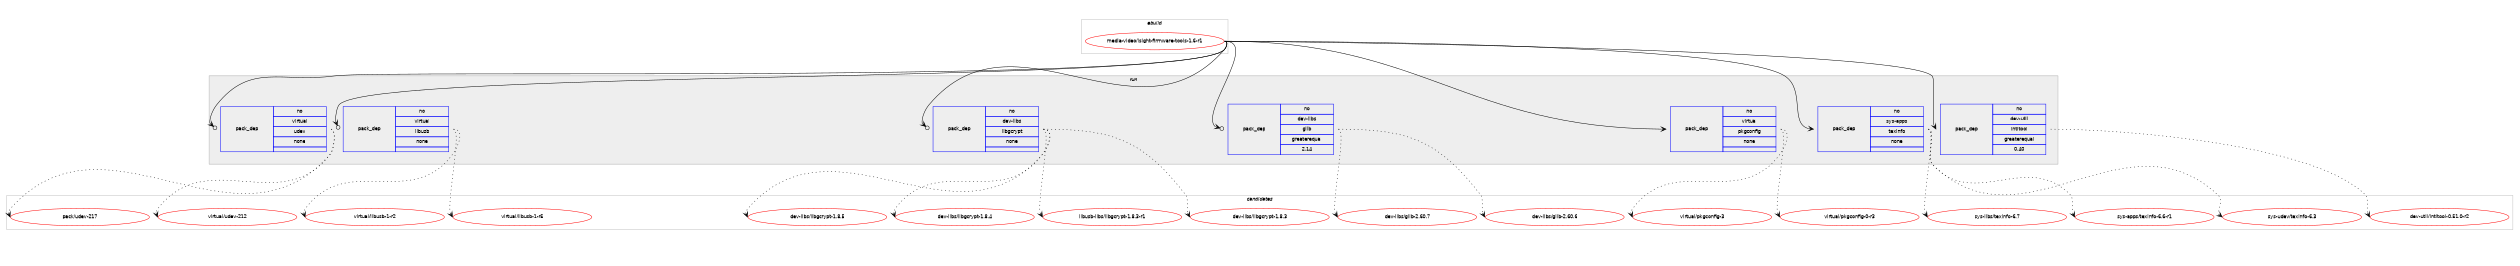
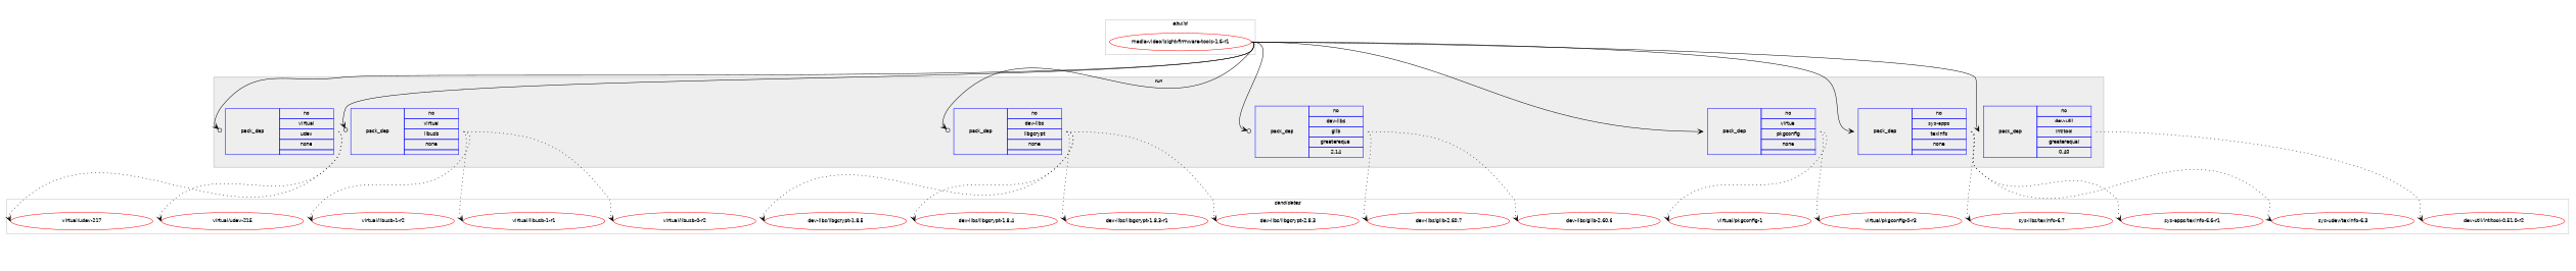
  digraph {
    compound=true
    concentrate=true
    fontname=Helvetica
    fontsize=10
    newrank=true
    rankdir=TB
    ranksep=1.5
    node [color=red fontname=Helvetica fontsize=10]
    edge [arrowhead=vee headport=w style=dotted tailport=e weight=100]
    n1 [label="media-video/isight-firmware-tools-1.6-r1" width=4]
    n2 [color=blue label=<<TABLE BORDER="0" CELLBORDER="1" CELLSPACING="0" CELLPADDING="4" WIDTH="220"><TR><TD ROWSPAN="6" CELLPADDING="30">pack_dep</TD></TR><TR><TD WIDTH="110">no</TD></TR><TR><TD>dev-util</TD></TR><TR><TD>intltool</TD></TR><TR><TD>greaterequal</TD></TR><TR><TD>0.40</TD></TR></TABLE>> shape=none]
    n3 [color=blue label=<<TABLE BORDER="0" CELLBORDER="1" CELLSPACING="0" CELLPADDING="4" WIDTH="220"><TR><TD ROWSPAN="6" CELLPADDING="30">pack_dep</TD></TR><TR><TD WIDTH="110">no</TD></TR><TR><TD>sys-apps</TD></TR><TR><TD>texinfo</TD></TR><TR><TD>none</TD></TR><TR><TD></TD></TR></TABLE>> shape=none]
    n4 [color=blue label=<<TABLE BORDER="0" CELLBORDER="1" CELLSPACING="0" CELLPADDING="4" WIDTH="220"><TR><TD ROWSPAN="6" CELLPADDING="30">pack_dep</TD></TR><TR><TD WIDTH="110">no</TD></TR><TR><TD>virtual</TD></TR><TR><TD>pkgconfig</TD></TR><TR><TD>none</TD></TR><TR><TD></TD></TR></TABLE>> shape=none]
    n5 [color=blue label=<<TABLE BORDER="0" CELLBORDER="1" CELLSPACING="0" CELLPADDING="4" WIDTH="220"><TR><TD ROWSPAN="6" CELLPADDING="30">pack_dep</TD></TR><TR><TD WIDTH="110">no</TD></TR><TR><TD>dev-libs</TD></TR><TR><TD>glib</TD></TR><TR><TD>greaterequal</TD></TR><TR><TD>2.14</TD></TR></TABLE>> shape=none]
    n6 [color=blue label=<<TABLE BORDER="0" CELLBORDER="1" CELLSPACING="0" CELLPADDING="4" WIDTH="220"><TR><TD ROWSPAN="6" CELLPADDING="30">pack_dep</TD></TR><TR><TD WIDTH="110">no</TD></TR><TR><TD>dev-libs</TD></TR><TR><TD>libgcrypt</TD></TR><TR><TD>none</TD></TR><TR><TD></TD></TR></TABLE>> shape=none]
    n7 [color=blue label=<<TABLE BORDER="0" CELLBORDER="1" CELLSPACING="0" CELLPADDING="4" WIDTH="220"><TR><TD ROWSPAN="6" CELLPADDING="30">pack_dep</TD></TR><TR><TD WIDTH="110">no</TD></TR><TR><TD>virtual</TD></TR><TR><TD>libusb</TD></TR><TR><TD>none</TD></TR><TR><TD></TD></TR></TABLE>> shape=none]
    n8 [color=blue label=<<TABLE BORDER="0" CELLBORDER="1" CELLSPACING="0" CELLPADDING="4" WIDTH="220"><TR><TD ROWSPAN="6" CELLPADDING="30">pack_dep</TD></TR><TR><TD WIDTH="110">no</TD></TR><TR><TD>virtual</TD></TR><TR><TD>udev</TD></TR><TR><TD>none</TD></TR><TR><TD></TD></TR></TABLE>> shape=none]
    n9 [label="dev-util/intltool-0.51.0-r2" width=4]
    n10 [label="sys-udev/texinfo-6.3" width=4]
    n11 [label="sys-apps/texinfo-6.6-r1" width=4]
    n12 [label="sys-libs/texinfo-6.7" width=4]
    n13 [label="virtual/pkgconfig-0-r3" width=4]
-   n14 [label="virtual/pkgconfig-3" width=4]
+   n14 [label="virtual/pkgconfig-1" width=4]
    n15 [label="dev-libs/glib-2.60.6" width=4]
    n16 [label="dev-libs/glib-2.60.7" width=4]
-   n17 [label="dev-libs/libgcrypt-1.8.3" width=4]
-   n18 [label="libusb-libs/libgcrypt-1.8.3-r1" width=4]
+   n17 [label="dev-libs/libgcrypt-2.8.3" width=4]
+   n18 [label="dev-libs/libgcrypt-1.8.3-r1" width=4]
    n19 [label="dev-libs/libgcrypt-1.8.4" width=4]
    n20 [label="dev-libs/libgcrypt-1.8.5" width=4]
-   n22 [label="virtual/libusb-1-r5" width=4]
+   n21 [label="virtual/libusb-0-r2" width=4]
+   n22 [label="virtual/libusb-1-r1" width=4]
    n23 [label="virtual/libusb-1-r2" width=4]
-   n24 [label="virtual/udev-212" width=4]
-   n25 [label="pack/udev-217" width=4]
+   n24 [label="virtual/udev-215" width=4]
+   n25 [label="virtual/udev-217" width=4]
    subgraph cluster_1 {
      color=gray
      label=<<i>ebuild</i>>
      rank=same
      n1
    }
    subgraph cluster_2 {
      color=gray
      label=<<i>dependencies</i>>
      subgraph cluster_3 {
        color=gray
        fillcolor="#eeeeee"
        label=<<i>compile</i>>
        style=filled
        subgraph sub_4 {
          color=gray
          fillcolor="#eeeeee"
          label=<<i>compile</i>>
          style=filled
          n2
        }
        subgraph sub_5 {
          color=gray
          fillcolor="#eeeeee"
          label=<<i>compile</i>>
          style=filled
          n3
        }
        subgraph sub_6 {
          color=gray
          fillcolor="#eeeeee"
          label=<<i>compile</i>>
          style=filled
          n4
        }
      }
      subgraph cluster_7 {
        color=gray
        fillcolor="#eeeeee"
        label=<<i>compile and run</i>>
        style=filled
        subgraph sub_8 {
          color=gray
          fillcolor="#eeeeee"
          label=<<i>compile and run</i>>
          style=filled
          n5
        }
        subgraph sub_9 {
          color=gray
          fillcolor="#eeeeee"
          label=<<i>compile and run</i>>
          style=filled
          n6
        }
        subgraph sub_10 {
          color=gray
          fillcolor="#eeeeee"
          label=<<i>compile and run</i>>
          style=filled
          n7
        }
        subgraph sub_11 {
          color=gray
          fillcolor="#eeeeee"
          label=<<i>compile and run</i>>
          style=filled
          n8
        }
      }
      subgraph cluster_12 {
        color=gray
        fillcolor="#eeeeee"
        label=<<i>run</i>>
        style=filled
      }
    }
    subgraph cluster_13 {
      color=gray
      label=<<i>candidates</i>>
      rank=same
      subgraph sub_14 {
        color=black
        label=<<i>candidates</i>>
        nodesep=1
        rank=same
        n9
      }
      subgraph sub_15 {
        color=black
        label=<<i>candidates</i>>
        nodesep=1
        rank=same
        n10
        n11
        n12
      }
      subgraph sub_16 {
        color=black
        label=<<i>candidates</i>>
        nodesep=1
        rank=same
        n13
        n14
      }
      subgraph sub_17 {
        color=black
        label=<<i>candidates</i>>
        nodesep=1
        rank=same
        n15
        n16
      }
      subgraph sub_18 {
        color=black
        label=<<i>candidates</i>>
        nodesep=1
        rank=same
        n17
        n18
        n19
        n20
      }
      subgraph sub_19 {
        color=black
        label=<<i>candidates</i>>
        nodesep=1
        rank=same
+       n21
        n22
        n23
      }
      subgraph sub_20 {
        color=black
        label=<<i>candidates</i>>
        nodesep=1
        rank=same
        n24
        n25
      }
    }
    n1 -> n2 [style=solid weight=20]
    n1 -> n3 [style=solid weight=20]
    n1 -> n4 [style=solid weight=20]
    n1 -> n5 [arrowhead=odotvee style=solid weight=20]
    n1 -> n6 [arrowhead=odotvee style=solid weight=20]
    n1 -> n7 [arrowhead=odotvee style=solid weight=20]
    n1 -> n8 [arrowhead=odotvee style=solid weight=20]
    n2 -> n9
    n3 -> n10
    n3 -> n11
    n3 -> n12
    n4 -> n13
    n4 -> n14
    n5 -> n15
    n5 -> n16
    n6 -> n17
    n6 -> n18
    n6 -> n19
    n6 -> n20
+   n7 -> n21
    n7 -> n22
    n7 -> n23
    n8 -> n24
    n8 -> n25
  }
